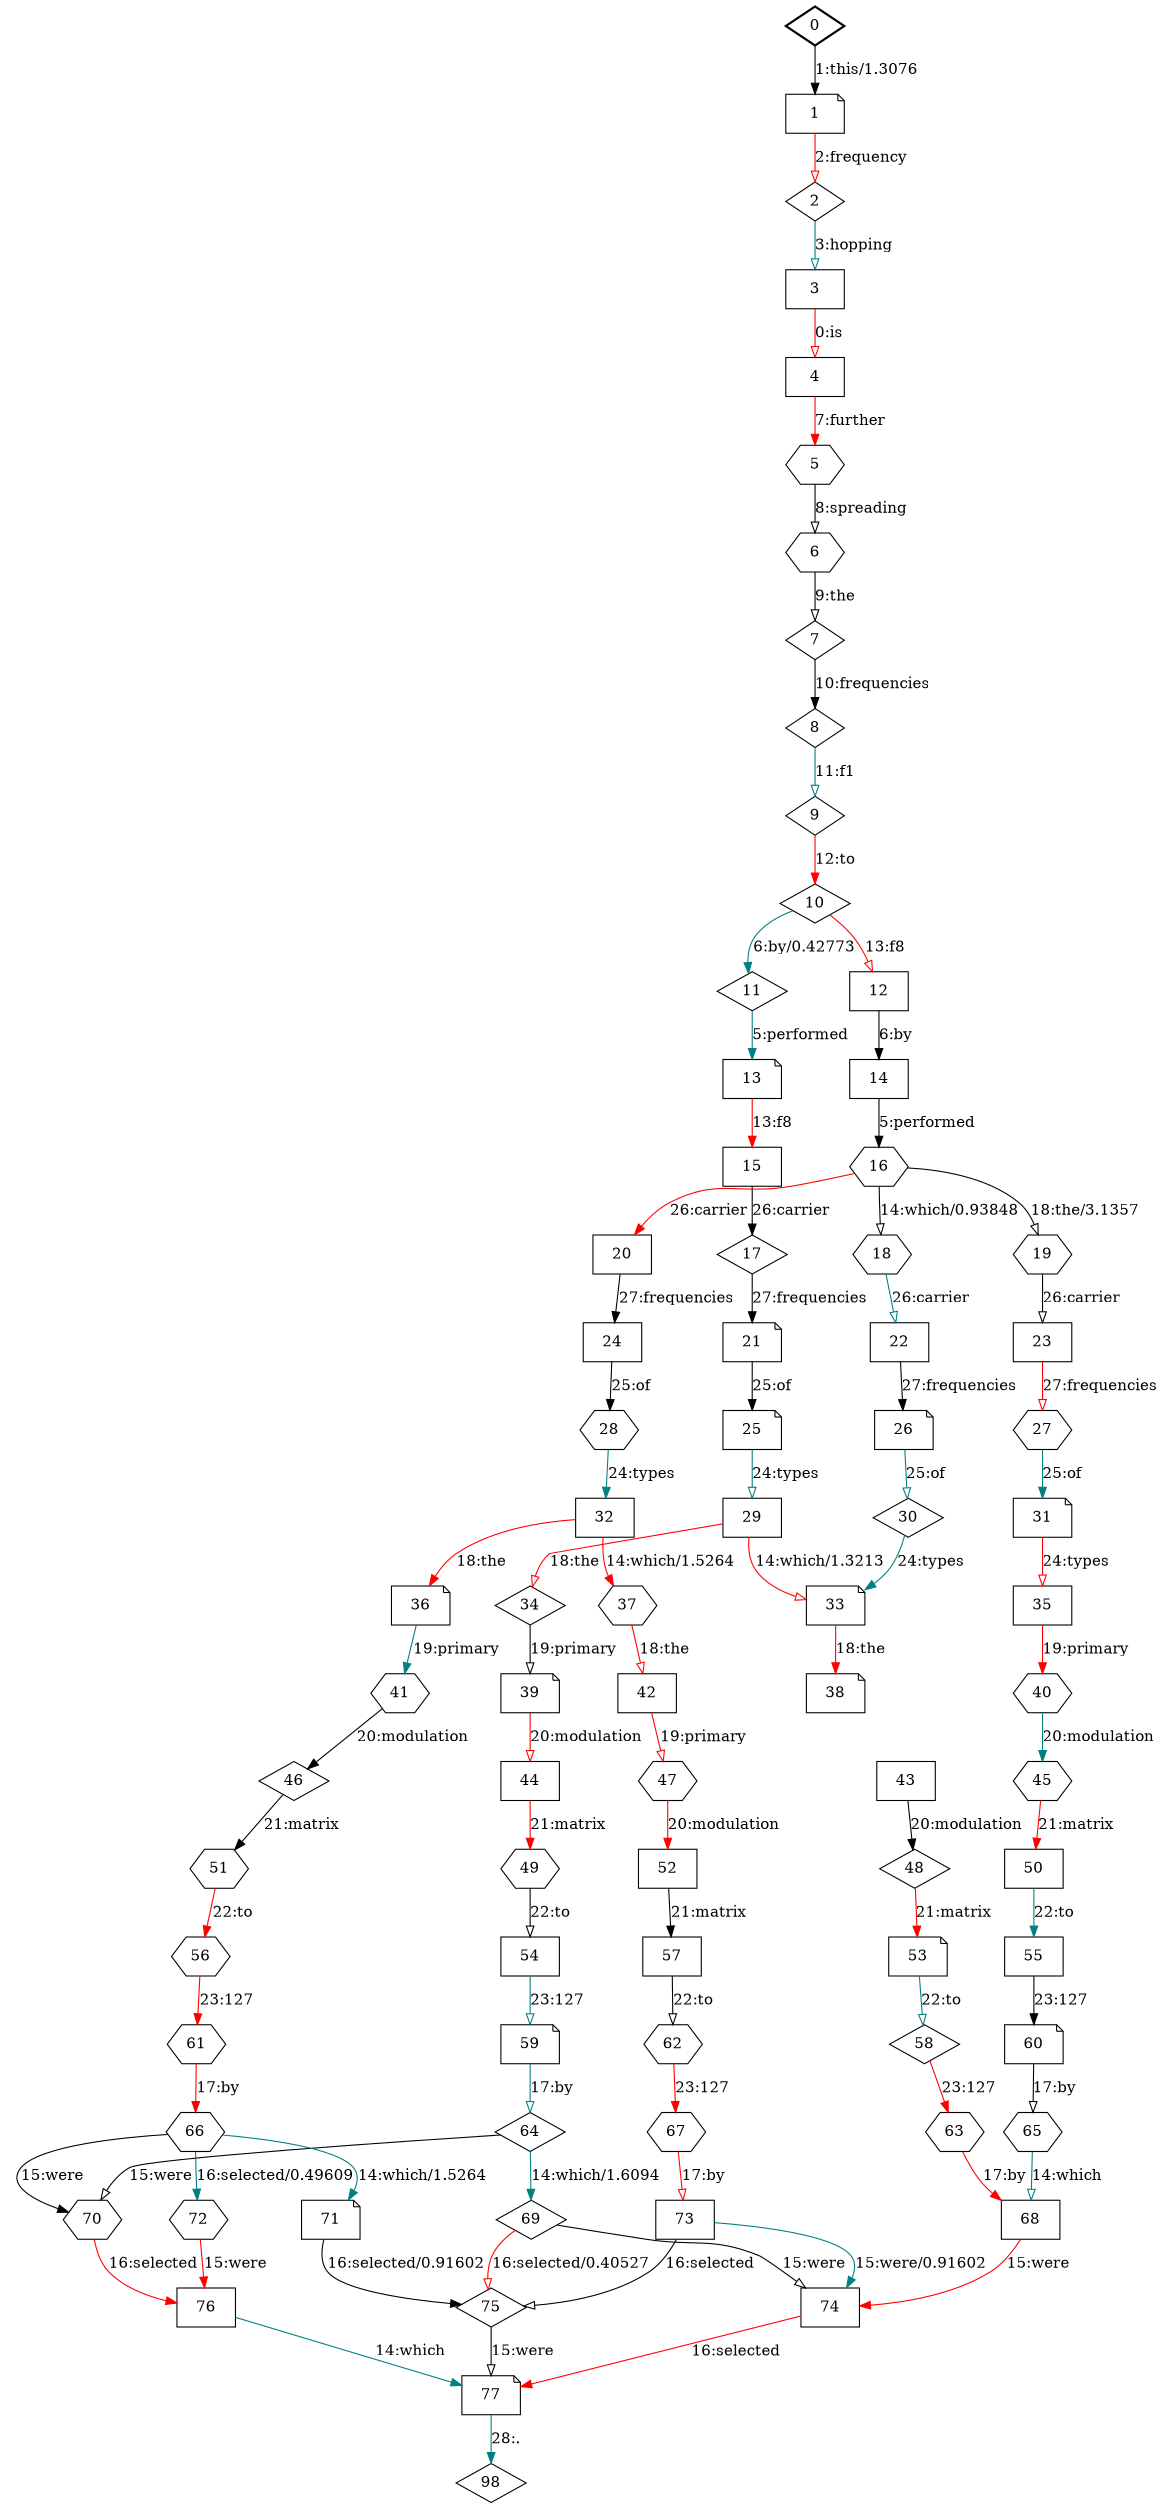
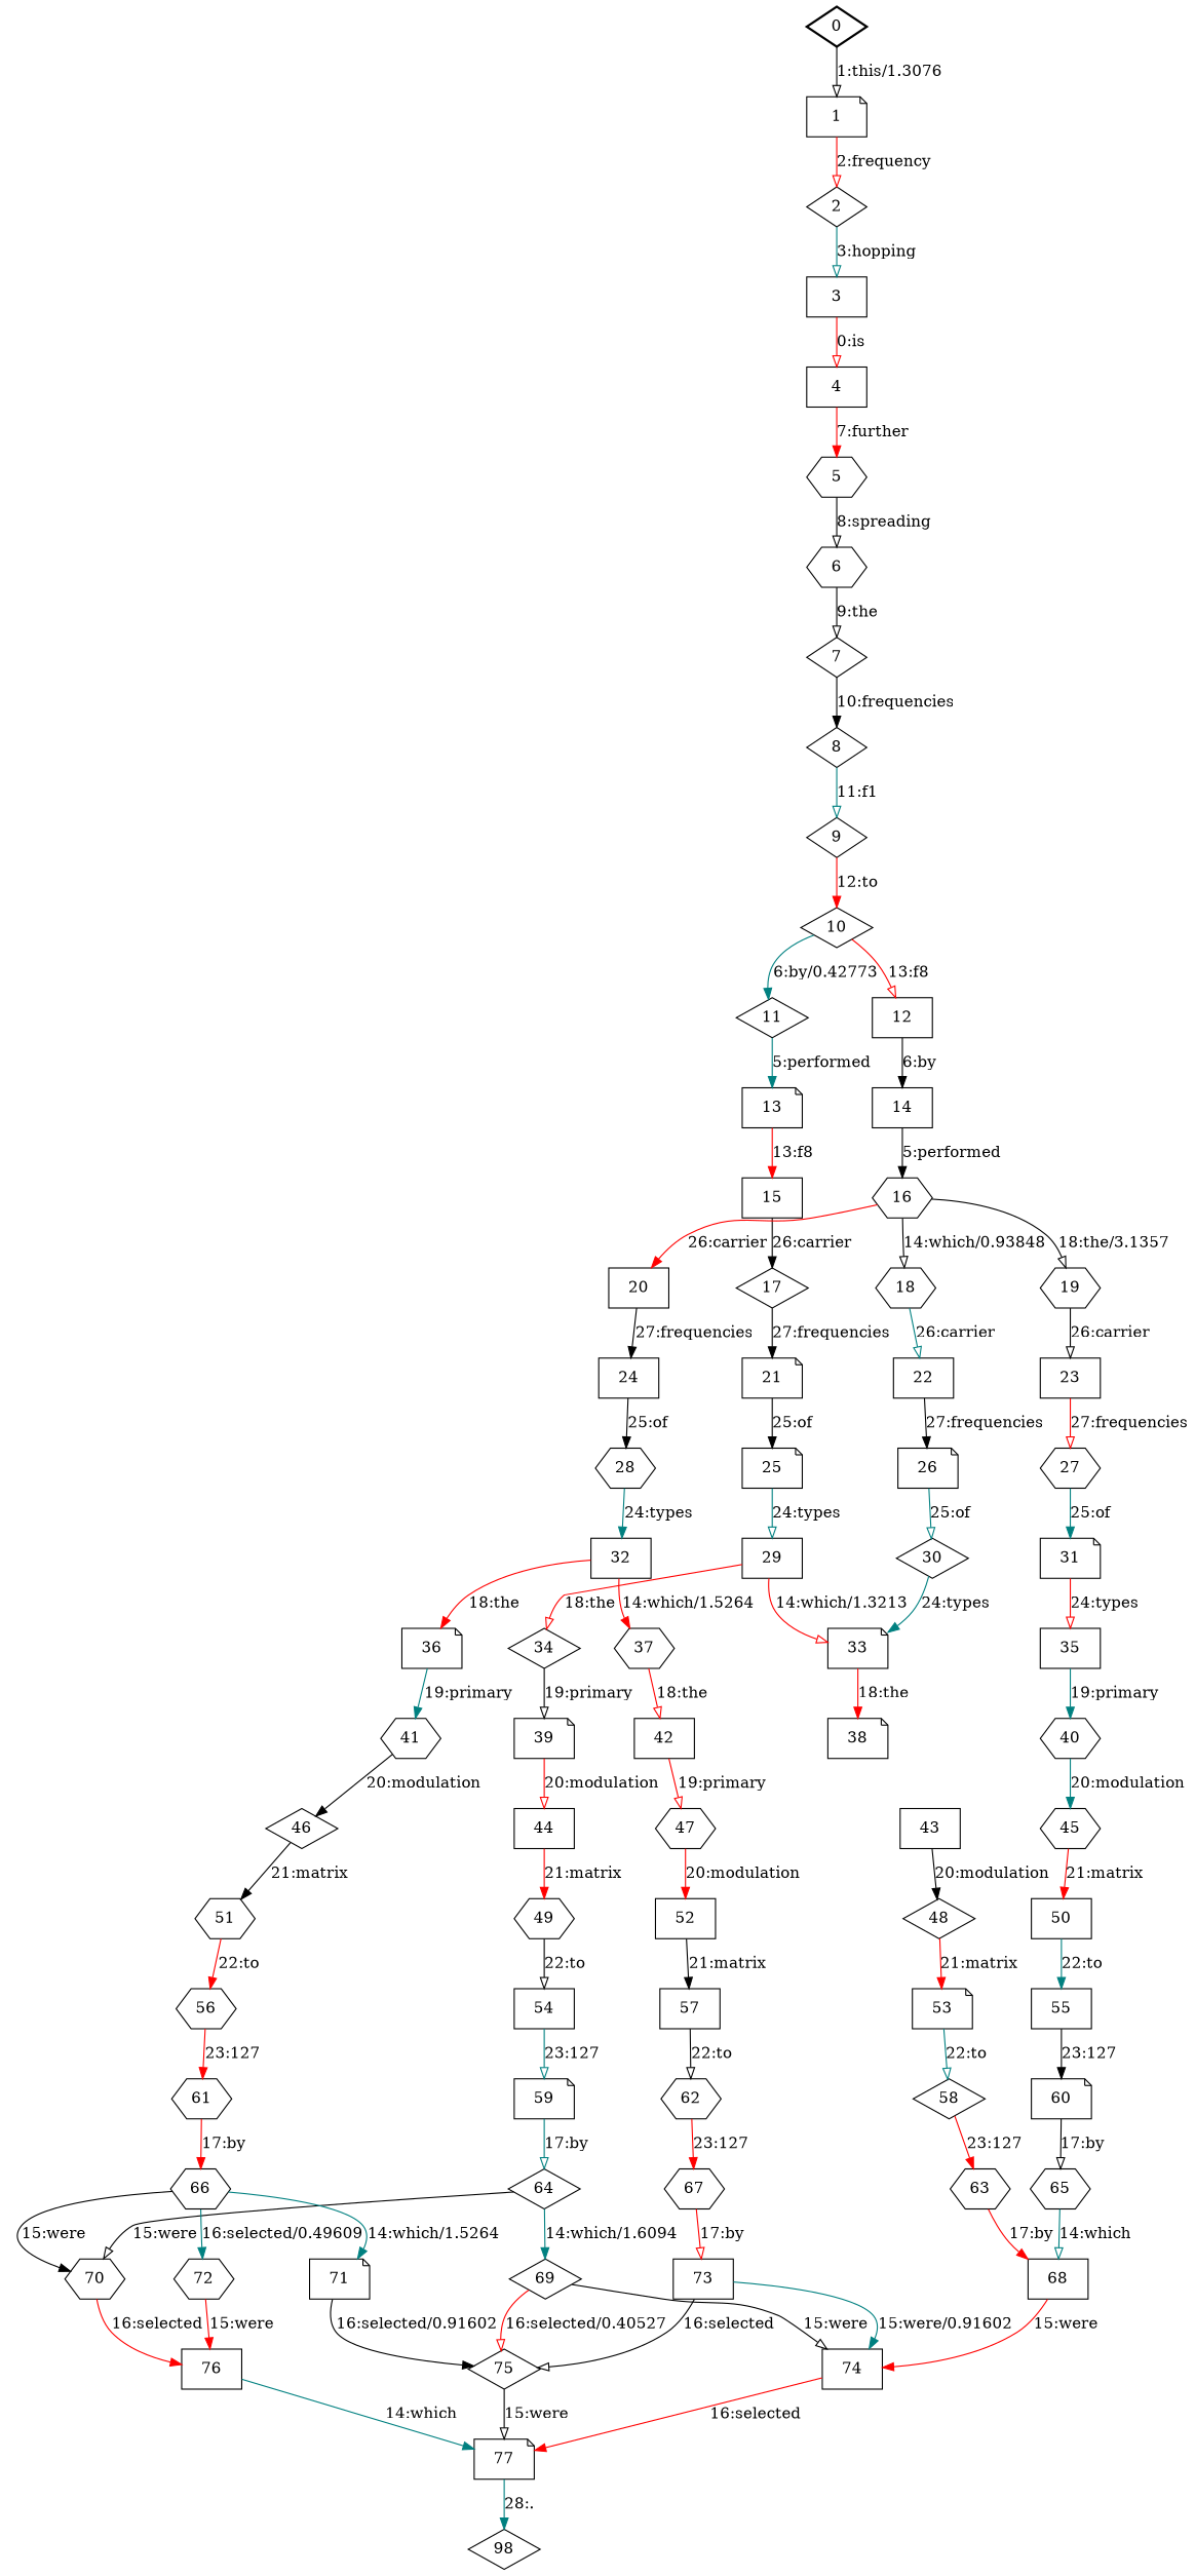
  digraph {
    nodesep=0.25
    rankdir=TB
    ranksep=0.4
    node [fontsize=14 shape=box style=solid]
    edge [arrowhead=normal color=red fontsize=14]
    n1 [label=0 shape=diamond style=bold]
    n2 [label=1 shape=note]
    n3 [label=2 shape=diamond]
    n4 [label=3]
    n5 [label=4]
    n6 [label=5 shape=hexagon]
    n7 [label=6 shape=hexagon]
    n8 [label=7 shape=diamond]
    n9 [label=8 shape=diamond]
    n10 [label=9 shape=diamond]
    n11 [label=10 shape=diamond]
    n12 [label=11 shape=diamond]
    n13 [label=12]
    n14 [label=13 shape=note]
    n15 [label=14]
    n16 [label=15]
    n17 [label=16 shape=hexagon]
    n18 [label=17 shape=diamond]
    n19 [label=19 shape=hexagon]
    n20 [label=18 shape=hexagon]
    n21 [label=20]
    n22 [label=21 shape=note]
    n23 [label=23]
    n24 [label=22]
    n25 [label=24]
    n26 [label=25 shape=note]
    n27 [label=27 shape=hexagon]
    n28 [label=26 shape=note]
    n29 [label=28 shape=hexagon]
    n30 [label=29]
    n31 [label=30 shape=diamond]
    n32 [label=31 shape=note]
    n33 [label=32]
    n34 [label=34 shape=diamond]
    n35 [label=33 shape=note]
    n36 [label=35]
    n37 [label=36 shape=note]
    n38 [label=37 shape=hexagon]
    n39 [label=39 shape=note]
    n40 [label=38 shape=note]
    n41 [label=40 shape=hexagon]
    n42 [label=41 shape=hexagon]
    n43 [label=42]
    n44 [label=44]
    n45 [label=45 shape=hexagon]
    n46 [label=46 shape=diamond]
    n47 [label=47 shape=hexagon]
    n48 [label=43]
    n49 [label=48 shape=diamond]
    n50 [label=49 shape=hexagon]
    n51 [label=50]
    n52 [label=51 shape=hexagon]
    n53 [label=52]
    n54 [label=53 shape=note]
    n55 [label=54]
    n56 [label=55]
    n57 [label=56 shape=hexagon]
    n58 [label=57]
    n59 [label=58 shape=diamond]
    n60 [label=59 shape=note]
    n61 [label=60 shape=note]
    n62 [label=61 shape=hexagon]
    n63 [label=62 shape=hexagon]
    n64 [label=63 shape=hexagon]
    n65 [label=64 shape=diamond]
    n66 [label=65 shape=hexagon]
    n67 [label=66 shape=hexagon]
    n68 [label=67 shape=hexagon]
    n69 [label=68]
    n70 [label=69 shape=diamond]
    n71 [label=70 shape=hexagon]
    n72 [label=71 shape=note]
    n73 [label=72 shape=hexagon]
    n74 [label=73]
    n75 [label=74]
    n76 [label=75 shape=diamond]
    n77 [label=76]
    n78 [label=77 shape=note]
    n79 [label=98 shape=diamond]
-   n1 -> n2 [color=black label="1:this/1.3076"]
+   n1 -> n2 [arrowhead=onormal color=black label="1:this/1.3076"]
    n2 -> n3 [arrowhead=onormal label="2:frequency"]
    n3 -> n4 [arrowhead=onormal color=teal label="3:hopping"]
    n4 -> n5 [arrowhead=onormal label="0:is"]
    n5 -> n6 [label="7:further"]
    n6 -> n7 [arrowhead=onormal color=black label="8:spreading"]
    n7 -> n8 [arrowhead=onormal color=black label="9:the"]
    n8 -> n9 [color=black label="10:frequencies"]
    n9 -> n10 [arrowhead=onormal color=teal label="11:f1"]
    n10 -> n11 [label="12:to"]
    n11 -> n12 [color=teal label="6:by/0.42773"]
    n11 -> n13 [arrowhead=onormal label="13:f8"]
    n12 -> n14 [color=teal label="5:performed"]
    n13 -> n15 [color=black label="6:by"]
    n14 -> n16 [label="13:f8"]
    n15 -> n17 [color=black label="5:performed"]
    n16 -> n18 [color=black label="26:carrier"]
    n17 -> n19 [arrowhead=onormal color=black label="18:the/3.1357"]
    n17 -> n20 [arrowhead=onormal color=black label="14:which/0.93848"]
    n17 -> n21 [label="26:carrier"]
    n18 -> n22 [color=black label="27:frequencies"]
    n19 -> n23 [arrowhead=onormal color=black label="26:carrier"]
    n20 -> n24 [arrowhead=onormal color=teal label="26:carrier"]
    n21 -> n25 [color=black label="27:frequencies"]
    n22 -> n26 [color=black label="25:of"]
    n23 -> n27 [arrowhead=onormal label="27:frequencies"]
    n24 -> n28 [color=black label="27:frequencies"]
    n25 -> n29 [color=black label="25:of"]
    n26 -> n30 [arrowhead=onormal color=teal label="24:types"]
    n27 -> n32 [color=teal label="25:of"]
    n28 -> n31 [arrowhead=onormal color=teal label="25:of"]
    n29 -> n33 [color=teal label="24:types"]
    n30 -> n34 [arrowhead=onormal label="18:the"]
    n30 -> n35 [arrowhead=onormal label="14:which/1.3213"]
    n31 -> n35 [color=teal label="24:types"]
    n32 -> n36 [arrowhead=onormal label="24:types"]
    n33 -> n37 [label="18:the"]
    n33 -> n38 [label="14:which/1.5264"]
    n34 -> n39 [arrowhead=onormal color=black label="19:primary"]
    n35 -> n40 [label="18:the"]
-   n36 -> n41 [label="19:primary"]
+   n36 -> n41 [color=teal label="19:primary"]
    n37 -> n42 [color=teal label="19:primary"]
    n38 -> n43 [arrowhead=onormal label="18:the"]
    n39 -> n44 [arrowhead=onormal label="20:modulation"]
    n41 -> n45 [color=teal label="20:modulation"]
    n42 -> n46 [color=black label="20:modulation"]
    n43 -> n47 [arrowhead=onormal label="19:primary"]
    n44 -> n50 [label="21:matrix"]
    n45 -> n51 [label="21:matrix"]
    n46 -> n52 [color=black label="21:matrix"]
    n47 -> n53 [label="20:modulation"]
    n48 -> n49 [color=black label="20:modulation"]
    n49 -> n54 [label="21:matrix"]
    n50 -> n55 [arrowhead=onormal color=black label="22:to"]
    n51 -> n56 [color=teal label="22:to"]
    n52 -> n57 [label="22:to"]
    n53 -> n58 [color=black label="21:matrix"]
    n54 -> n59 [arrowhead=onormal color=teal label="22:to"]
    n55 -> n60 [arrowhead=onormal color=teal label="23:127"]
    n56 -> n61 [color=black label="23:127"]
    n57 -> n62 [label="23:127"]
    n58 -> n63 [arrowhead=onormal color=black label="22:to"]
    n59 -> n64 [label="23:127"]
    n60 -> n65 [arrowhead=onormal color=teal label="17:by"]
    n61 -> n66 [arrowhead=onormal color=black label="17:by"]
    n62 -> n67 [label="17:by"]
    n63 -> n68 [label="23:127"]
    n64 -> n69 [label="17:by"]
    n65 -> n70 [color=teal label="14:which/1.6094"]
    n65 -> n71 [arrowhead=onormal color=black label="15:were"]
    n66 -> n69 [arrowhead=onormal color=teal label="14:which"]
    n67 -> n71 [color=black label="15:were"]
    n67 -> n72 [color=teal label="14:which/1.5264"]
    n67 -> n73 [color=teal label="16:selected/0.49609"]
    n68 -> n74 [arrowhead=onormal label="17:by"]
    n69 -> n75 [label="15:were"]
    n70 -> n75 [arrowhead=onormal color=black label="15:were"]
    n70 -> n76 [arrowhead=onormal label="16:selected/0.40527"]
    n71 -> n77 [label="16:selected"]
    n72 -> n76 [color=black label="16:selected/0.91602"]
    n73 -> n77 [label="15:were"]
    n74 -> n75 [color=teal label="15:were/0.91602"]
    n74 -> n76 [arrowhead=onormal color=black label="16:selected"]
    n75 -> n78 [label="16:selected"]
    n76 -> n78 [arrowhead=onormal color=black label="15:were"]
    n77 -> n78 [color=teal label="14:which"]
    n78 -> n79 [color=teal label="28:."]
  }
